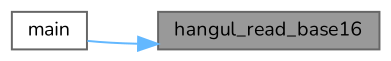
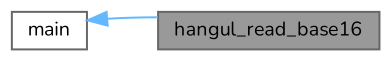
  digraph {
    rankdir=RL
    fontname=Nunito
    node [fontname=Nunito fontsize=10 shape=box style=filled]
    n1 [color=gray40 fillcolor=grey60 fontcolor=black height=0.2 label=hangul_read_base16 width=0.4]
    n2 [color=grey40 fillcolor=white height=0.2 label=main width=0.4]
-   n1 -> n2 [color=steelblue1 dir=back fontname=Nunito fontsize=10 labelfontname=Helvetica labelfontsize=10 style=solid]
+   n2 -> n1 [color=steelblue1 dir=back fontname=Nunito fontsize=10 labelfontname=Helvetica labelfontsize=10 style=solid]
  }
